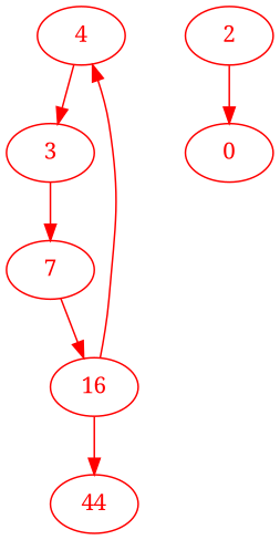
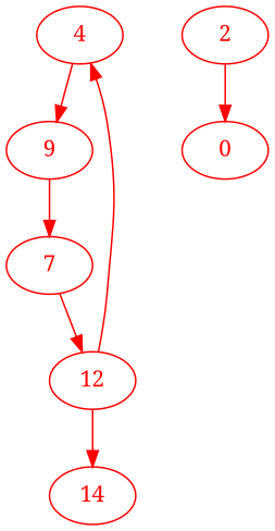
  digraph {
    fontname="Noto Serif"
    node [color=red fontcolor=red fontname="Noto Serif"]
    edge [color=red fontname="Noto Serif"]
    4
-   9 [label=3]
+   9
    2
    0
    7
-   16
-   14 [label=44]
+   16 [label=12]
+   14
    4 -> 9
    9 -> 7
    2 -> 0
    7 -> 16
    16 -> 4
    16 -> 14
  }
